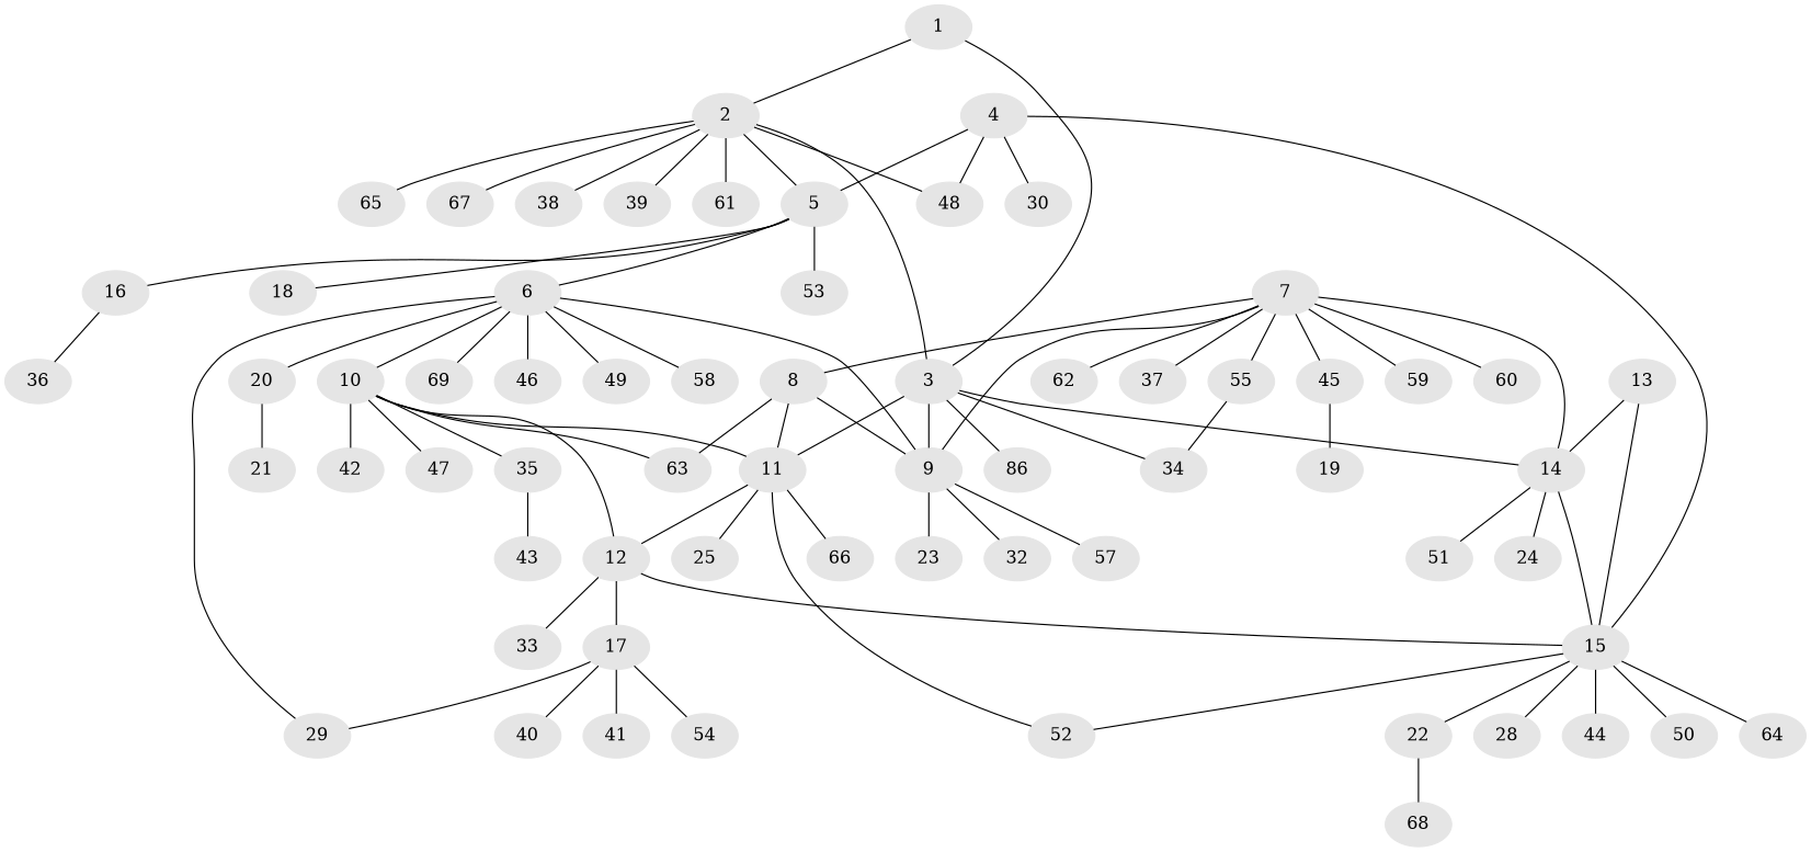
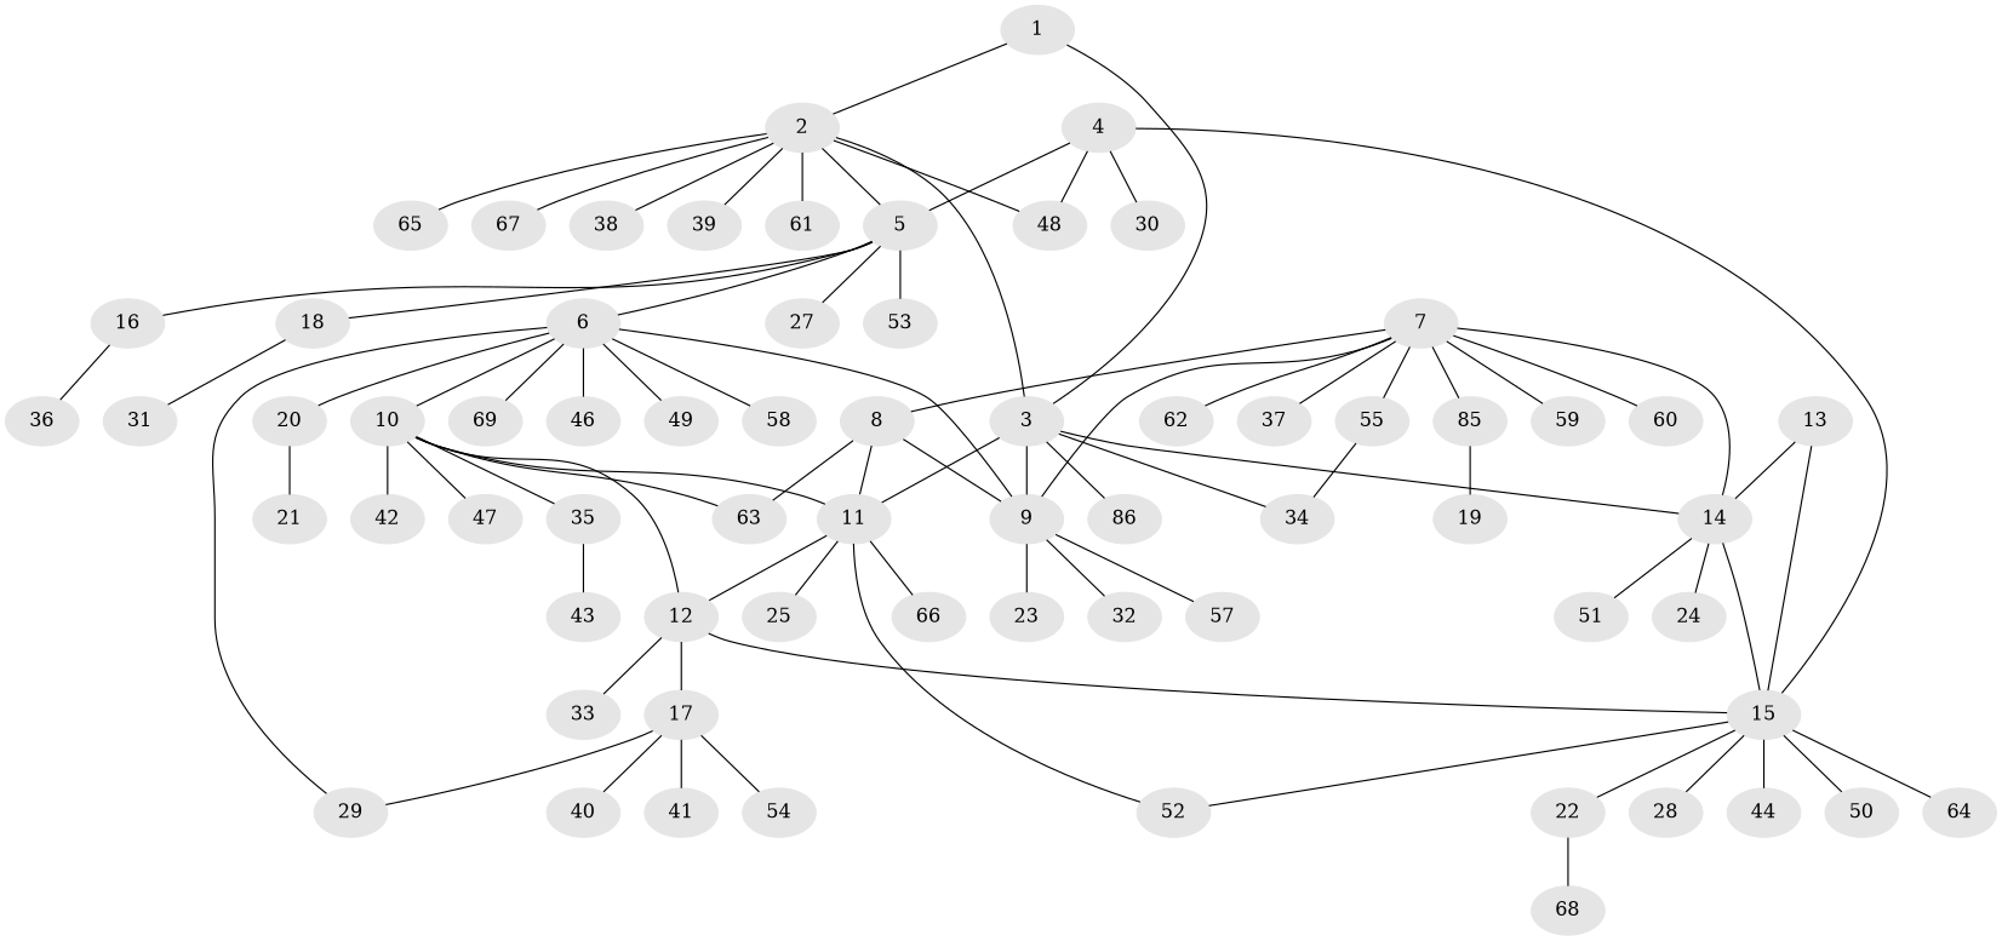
  graph {
    node [color=gray90 style=filled]
    1
    2
    3
    5
    38
    39
    48
    61
    65
    67
    9
    11
    14
    n14 [label=86]
    34
    6
    16
    18
+   27
    53
    23
    32
    57
    12
    25
    52
    66
    15
    24
    51
    4
    30
    10
    20
    29
    46
    49
    58
    69
    22
    28
    44
    50
    64
    36
+   31
    63
    35
    42
    47
    21
    7
    8
    37
-   45
+   45 [label=85]
    55
    59
    60
    62
    19
    17
    33
    43
    40
    41
    54
    13
    68
    1 -- 2
    1 -- 3
    2 -- 3
    2 -- 5
    2 -- 38
    2 -- 39
    2 -- 48
    2 -- 61
    2 -- 65
    2 -- 67
    3 -- 9
    3 -- 11
    3 -- 14
    3 -- n14
    3 -- 34
    5 -- 6
    5 -- 16
    5 -- 18
+   5 -- 27
    5 -- 53
    9 -- 23
    9 -- 32
    9 -- 57
    11 -- 12
    11 -- 25
    11 -- 52
    11 -- 66
    14 -- 15
    14 -- 24
    14 -- 51
    6 -- 9
    6 -- 10
    6 -- 20
    6 -- 29
    6 -- 46
    6 -- 49
    6 -- 58
    6 -- 69
    16 -- 36
+   18 -- 31
    12 -- 15
    12 -- 17
    12 -- 33
    15 -- 52
    15 -- 22
    15 -- 28
    15 -- 44
    15 -- 50
    15 -- 64
    4 -- 5
    4 -- 48
    4 -- 15
    4 -- 30
    10 -- 11
    10 -- 12
    10 -- 63
    10 -- 35
    10 -- 42
    10 -- 47
    20 -- 21
    22 -- 68
    35 -- 43
    7 -- 9
    7 -- 14
    7 -- 8
    7 -- 37
    7 -- 45
    7 -- 55
    7 -- 59
    7 -- 60
    7 -- 62
    8 -- 9
    8 -- 11
    8 -- 63
    45 -- 19
    55 -- 34
    17 -- 29
    17 -- 40
    17 -- 41
    17 -- 54
    13 -- 14
    13 -- 15
  }
